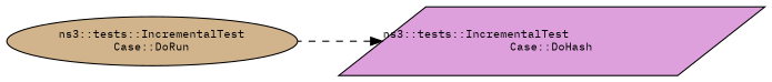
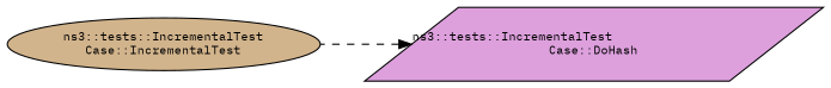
  digraph {
    rankdir=RL
    fontname="IBM Plex Mono"
    node [color=black fontname="IBM Plex Mono" fontsize=10 style=filled]
    n1 [fillcolor=plum fontcolor=black height=0.2 label="ns3::tests::IncrementalTest\lCase::DoHash" shape=parallelogram width=0.4]
-   n2 [fillcolor=tan height=0.2 label="ns3::tests::IncrementalTest\lCase::DoRun" shape=ellipse width=0.4]
+   n2 [fillcolor=tan height=0.2 label="ns3::tests::IncrementalTest\lCase::IncrementalTest" shape=ellipse width=0.4]
    n1 -> n2 [color=black dir=back fontname="IBM Plex Mono" fontsize=10 labelfontname=Helvetica labelfontsize=10 style=dashed]
  }
